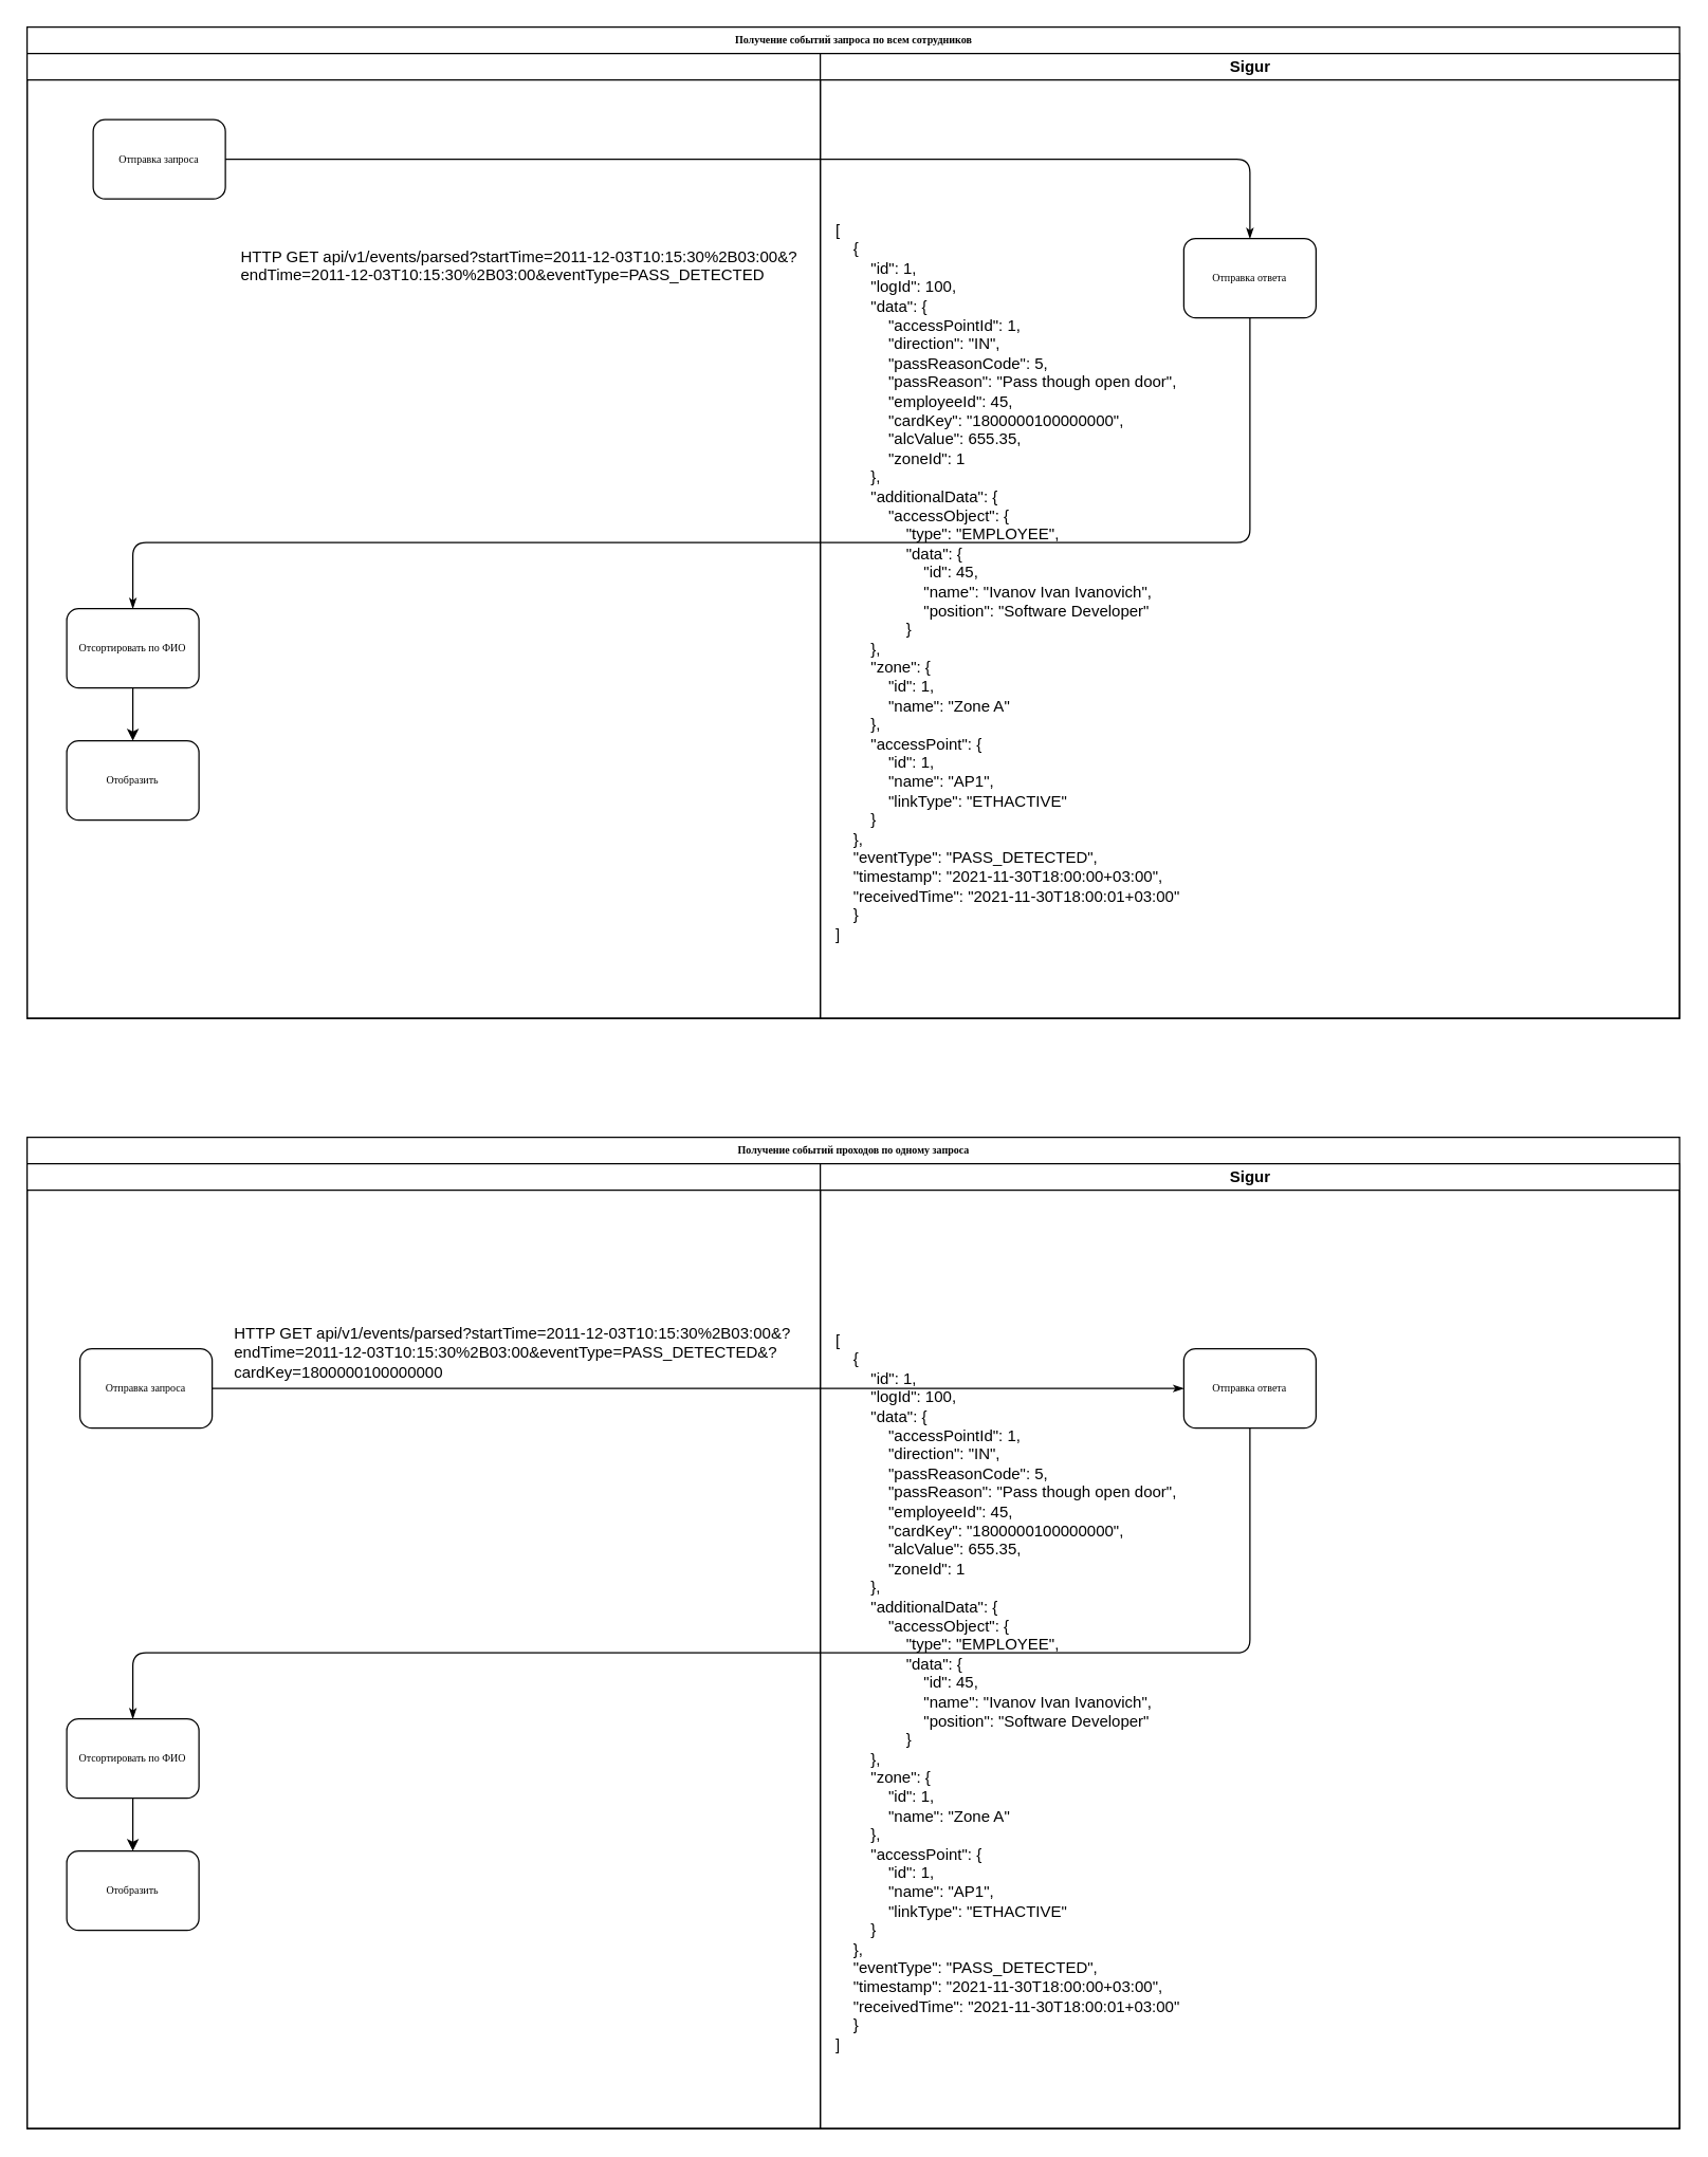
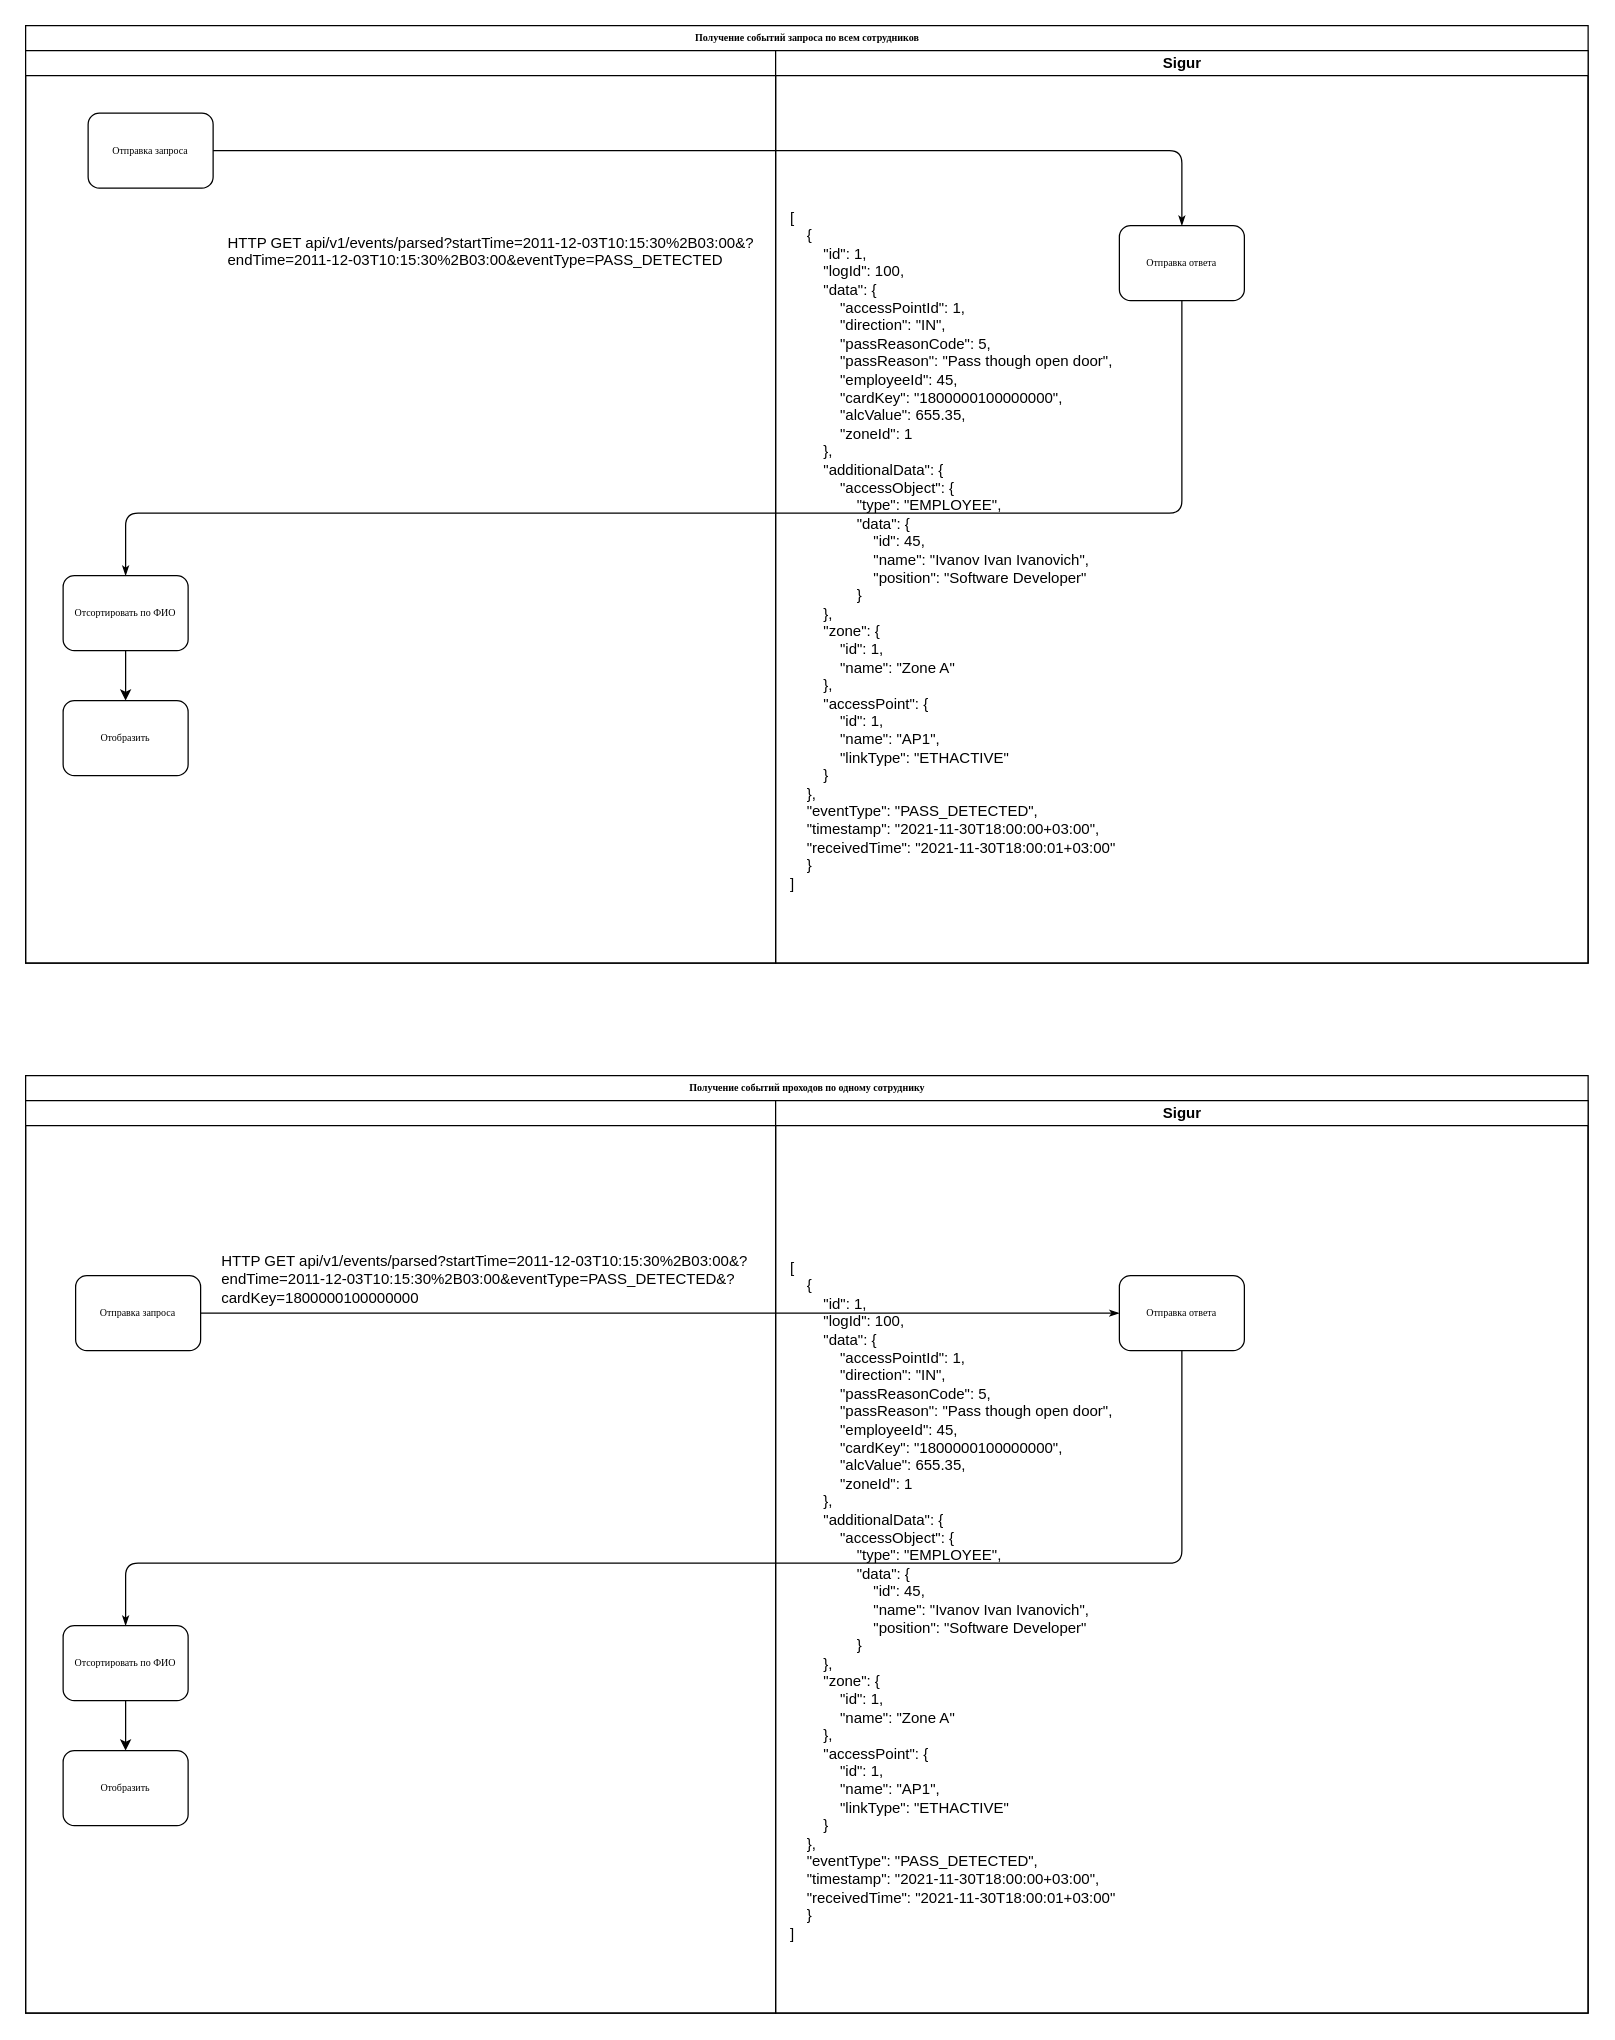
  <mxCell id="0" />
  <mxCell id="1" parent="0" />
  <mxCell id="2" value="Получение событий запроса по всем сотрудников" style="swimlane;html=1;childLayout=stackLayout;startSize=20;rounded=0;shadow=0;labelBackgroundColor=none;strokeWidth=1;fontFamily=Verdana;fontSize=8;align=center;" parent="1" vertex="1"><mxGeometry x="20" y="20" width="1250" height="750" as="geometry" /></mxCell>
  <mxCell id="3" value="" style="swimlane;html=1;startSize=20;" parent="2" vertex="1"><mxGeometry y="20" width="600" height="730" as="geometry" /></mxCell>
  <mxCell id="4" value="Отправка запроса" style="rounded=1;whiteSpace=wrap;html=1;shadow=0;labelBackgroundColor=none;strokeWidth=1;fontFamily=Verdana;fontSize=8;align=center;" parent="3" vertex="1"><mxGeometry x="50" y="50" width="100" height="60" as="geometry" /></mxCell>
  <mxCell id="5" value="Отсортировать по ФИО" style="rounded=1;whiteSpace=wrap;html=1;shadow=0;labelBackgroundColor=none;strokeWidth=1;fontFamily=Verdana;fontSize=8;align=center;" parent="3" vertex="1"><mxGeometry x="30" y="420" width="100" height="60" as="geometry" /></mxCell>
  <mxCell id="6" value="HTTP GET api/v1/events/parsed?startTime=2011-12-03T10:15:30%2B03:00&amp;amp;?endTime=2011-12-03T10:15:30%2B03:00&amp;amp;eventType=PASS_DETECTED" style="text;whiteSpace=wrap;html=1;" vertex="1" parent="3"><mxGeometry x="160" y="140" width="430" height="40" as="geometry" /></mxCell>
  <mxCell id="7" value="Отобразить" style="rounded=1;whiteSpace=wrap;html=1;shadow=0;labelBackgroundColor=none;strokeWidth=1;fontFamily=Verdana;fontSize=8;align=center;" vertex="1" parent="3"><mxGeometry x="30" y="520" width="100" height="60" as="geometry" /></mxCell>
  <mxCell id="8" value="" style="endArrow=classic;html=1;rounded=0;exitX=0.5;exitY=1;exitDx=0;exitDy=0;entryX=0.5;entryY=0;entryDx=0;entryDy=0;" edge="1" parent="3" source="5" target="7"><mxGeometry width="50" height="50" relative="1" as="geometry"><mxPoint x="230" y="550" as="sourcePoint" /><mxPoint x="280" y="500" as="targetPoint" /></mxGeometry></mxCell>
  <mxCell id="9" style="edgeStyle=orthogonalEdgeStyle;rounded=1;html=1;labelBackgroundColor=none;startArrow=none;startFill=0;startSize=5;endArrow=classicThin;endFill=1;endSize=5;jettySize=auto;orthogonalLoop=1;strokeWidth=1;fontFamily=Verdana;fontSize=8" parent="2" source="4" target="12" edge="1"><mxGeometry relative="1" as="geometry" /></mxCell>
  <mxCell id="10" style="edgeStyle=orthogonalEdgeStyle;rounded=1;html=1;labelBackgroundColor=none;startArrow=none;startFill=0;startSize=5;endArrow=classicThin;endFill=1;endSize=5;jettySize=auto;orthogonalLoop=1;strokeWidth=1;fontFamily=Verdana;fontSize=8;exitX=0.5;exitY=1;exitDx=0;exitDy=0;entryX=0.5;entryY=0;entryDx=0;entryDy=0;" parent="2" source="12" target="5" edge="1"><mxGeometry relative="1" as="geometry"><Array as="points"><mxPoint x="925" y="390" /><mxPoint x="80" y="390" /></Array></mxGeometry></mxCell>
  <mxCell id="11" value="Sigur" style="swimlane;html=1;startSize=20;" parent="2" vertex="1"><mxGeometry x="600" y="20" width="650" height="730" as="geometry" /></mxCell>
  <mxCell id="12" value="Отправка ответа" style="rounded=1;whiteSpace=wrap;html=1;shadow=0;labelBackgroundColor=none;strokeWidth=1;fontFamily=Verdana;fontSize=8;align=center;" parent="11" vertex="1"><mxGeometry x="275" y="140" width="100" height="60" as="geometry" /></mxCell>
  <mxCell id="13" value="[&#10;    {&#10;        &quot;id&quot;: 1,&#10;        &quot;logId&quot;: 100,&#10;        &quot;data&quot;: {&#10;            &quot;accessPointId&quot;: 1,&#10;            &quot;direction&quot;: &quot;IN&quot;,&#10;            &quot;passReasonCode&quot;: 5,&#10;            &quot;passReason&quot;: &quot;Pass though open door&quot;,&#10;            &quot;employeeId&quot;: 45,&#10;            &quot;cardKey&quot;: &quot;1800000100000000&quot;,&#10;            &quot;alcValue&quot;: 655.35,&#10;            &quot;zoneId&quot;: 1&#10;        },&#10;        &quot;additionalData&quot;: {&#10;            &quot;accessObject&quot;: {&#10;                &quot;type&quot;: &quot;EMPLOYEE&quot;,&#10;                &quot;data&quot;: {&#10;                    &quot;id&quot;: 45,&#10;                    &quot;name&quot;: &quot;Ivanov Ivan Ivanovich&quot;,&#10;                    &quot;position&quot;: &quot;Software Developer&quot;&#10;                }&#10;        },&#10;        &quot;zone&quot;: {&#10;            &quot;id&quot;: 1,&#10;            &quot;name&quot;: &quot;Zone A&quot;&#10;        },&#10;        &quot;accessPoint&quot;: {&#10;            &quot;id&quot;: 1,&#10;            &quot;name&quot;: &quot;AP1&quot;,&#10;            &quot;linkType&quot;: &quot;ETHACTIVE&quot;&#10;        }&#10;    },&#10;    &quot;eventType&quot;: &quot;PASS_DETECTED&quot;,&#10;    &quot;timestamp&quot;: &quot;2021-11-30T18:00:00+03:00&quot;,&#10;    &quot;receivedTime&quot;: &quot;2021-11-30T18:00:01+03:00&quot;&#10;    }&#10;]" style="text;html=1;align=left;verticalAlign=middle;whiteSpace=wrap;rounded=0;" vertex="1" parent="11"><mxGeometry x="10" y="120" width="320" height="560" as="geometry" /></mxCell>
- <mxCell id="14" value="Получение событий проходов по одному запроса" style="swimlane;html=1;childLayout=stackLayout;startSize=20;rounded=0;shadow=0;labelBackgroundColor=none;strokeWidth=1;fontFamily=Verdana;fontSize=8;align=center;" vertex="1" parent="1"><mxGeometry x="20" y="860" width="1250" height="750" as="geometry" /></mxCell>
+ <mxCell id="14" value="Получение событий проходов по одному сотруднику" style="swimlane;html=1;childLayout=stackLayout;startSize=20;rounded=0;shadow=0;labelBackgroundColor=none;strokeWidth=1;fontFamily=Verdana;fontSize=8;align=center;" vertex="1" parent="1"><mxGeometry x="20" y="860" width="1250" height="750" as="geometry" /></mxCell>
  <mxCell id="15" value="" style="swimlane;html=1;startSize=20;" vertex="1" parent="14"><mxGeometry y="20" width="600" height="730" as="geometry" /></mxCell>
  <mxCell id="16" value="Отправка запроса" style="rounded=1;whiteSpace=wrap;html=1;shadow=0;labelBackgroundColor=none;strokeWidth=1;fontFamily=Verdana;fontSize=8;align=center;" vertex="1" parent="15"><mxGeometry x="40" y="140" width="100" height="60" as="geometry" /></mxCell>
  <mxCell id="17" value="Отсортировать по ФИО" style="rounded=1;whiteSpace=wrap;html=1;shadow=0;labelBackgroundColor=none;strokeWidth=1;fontFamily=Verdana;fontSize=8;align=center;" vertex="1" parent="15"><mxGeometry x="30" y="420" width="100" height="60" as="geometry" /></mxCell>
  <mxCell id="18" value="HTTP GET api/v1/events/parsed?startTime=2011-12-03T10:15:30%2B03:00&amp;amp;?endTime=2011-12-03T10:15:30%2B03:00&amp;amp;eventType=PASS_DETECTED&amp;amp;?cardKey=1800000100000000" style="text;whiteSpace=wrap;html=1;" vertex="1" parent="15"><mxGeometry x="155" y="115" width="430" height="40" as="geometry" /></mxCell>
  <mxCell id="19" value="Отобразить" style="rounded=1;whiteSpace=wrap;html=1;shadow=0;labelBackgroundColor=none;strokeWidth=1;fontFamily=Verdana;fontSize=8;align=center;" vertex="1" parent="15"><mxGeometry x="30" y="520" width="100" height="60" as="geometry" /></mxCell>
  <mxCell id="20" value="" style="endArrow=classic;html=1;rounded=0;exitX=0.5;exitY=1;exitDx=0;exitDy=0;entryX=0.5;entryY=0;entryDx=0;entryDy=0;" edge="1" parent="15" source="17" target="19"><mxGeometry width="50" height="50" relative="1" as="geometry"><mxPoint x="230" y="550" as="sourcePoint" /><mxPoint x="280" y="500" as="targetPoint" /></mxGeometry></mxCell>
  <mxCell id="21" style="edgeStyle=orthogonalEdgeStyle;rounded=1;html=1;labelBackgroundColor=none;startArrow=none;startFill=0;startSize=5;endArrow=classicThin;endFill=1;endSize=5;jettySize=auto;orthogonalLoop=1;strokeWidth=1;fontFamily=Verdana;fontSize=8" edge="1" parent="14" source="16" target="24"><mxGeometry relative="1" as="geometry" /></mxCell>
  <mxCell id="22" style="edgeStyle=orthogonalEdgeStyle;rounded=1;html=1;labelBackgroundColor=none;startArrow=none;startFill=0;startSize=5;endArrow=classicThin;endFill=1;endSize=5;jettySize=auto;orthogonalLoop=1;strokeWidth=1;fontFamily=Verdana;fontSize=8;exitX=0.5;exitY=1;exitDx=0;exitDy=0;entryX=0.5;entryY=0;entryDx=0;entryDy=0;" edge="1" parent="14" source="24" target="17"><mxGeometry relative="1" as="geometry"><Array as="points"><mxPoint x="925" y="390" /><mxPoint x="80" y="390" /></Array></mxGeometry></mxCell>
  <mxCell id="23" value="Sigur" style="swimlane;html=1;startSize=20;" vertex="1" parent="14"><mxGeometry x="600" y="20" width="650" height="730" as="geometry" /></mxCell>
  <mxCell id="24" value="Отправка ответа" style="rounded=1;whiteSpace=wrap;html=1;shadow=0;labelBackgroundColor=none;strokeWidth=1;fontFamily=Verdana;fontSize=8;align=center;" vertex="1" parent="23"><mxGeometry x="275" y="140" width="100" height="60" as="geometry" /></mxCell>
  <mxCell id="25" value="[&#10;    {&#10;        &quot;id&quot;: 1,&#10;        &quot;logId&quot;: 100,&#10;        &quot;data&quot;: {&#10;            &quot;accessPointId&quot;: 1,&#10;            &quot;direction&quot;: &quot;IN&quot;,&#10;            &quot;passReasonCode&quot;: 5,&#10;            &quot;passReason&quot;: &quot;Pass though open door&quot;,&#10;            &quot;employeeId&quot;: 45,&#10;            &quot;cardKey&quot;: &quot;1800000100000000&quot;,&#10;            &quot;alcValue&quot;: 655.35,&#10;            &quot;zoneId&quot;: 1&#10;        },&#10;        &quot;additionalData&quot;: {&#10;            &quot;accessObject&quot;: {&#10;                &quot;type&quot;: &quot;EMPLOYEE&quot;,&#10;                &quot;data&quot;: {&#10;                    &quot;id&quot;: 45,&#10;                    &quot;name&quot;: &quot;Ivanov Ivan Ivanovich&quot;,&#10;                    &quot;position&quot;: &quot;Software Developer&quot;&#10;                }&#10;        },&#10;        &quot;zone&quot;: {&#10;            &quot;id&quot;: 1,&#10;            &quot;name&quot;: &quot;Zone A&quot;&#10;        },&#10;        &quot;accessPoint&quot;: {&#10;            &quot;id&quot;: 1,&#10;            &quot;name&quot;: &quot;AP1&quot;,&#10;            &quot;linkType&quot;: &quot;ETHACTIVE&quot;&#10;        }&#10;    },&#10;    &quot;eventType&quot;: &quot;PASS_DETECTED&quot;,&#10;    &quot;timestamp&quot;: &quot;2021-11-30T18:00:00+03:00&quot;,&#10;    &quot;receivedTime&quot;: &quot;2021-11-30T18:00:01+03:00&quot;&#10;    }&#10;]" style="text;html=1;align=left;verticalAlign=middle;whiteSpace=wrap;rounded=0;" vertex="1" parent="23"><mxGeometry x="10" y="120" width="320" height="560" as="geometry" /></mxCell>
